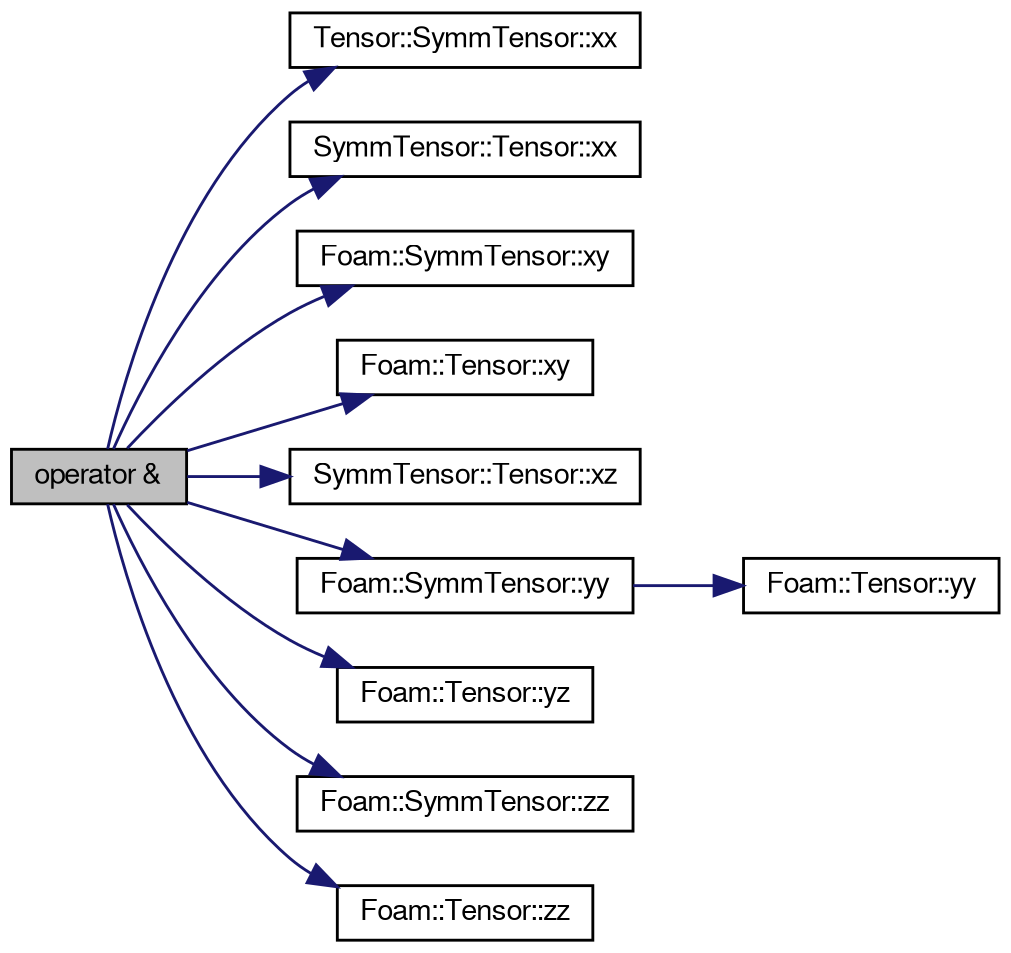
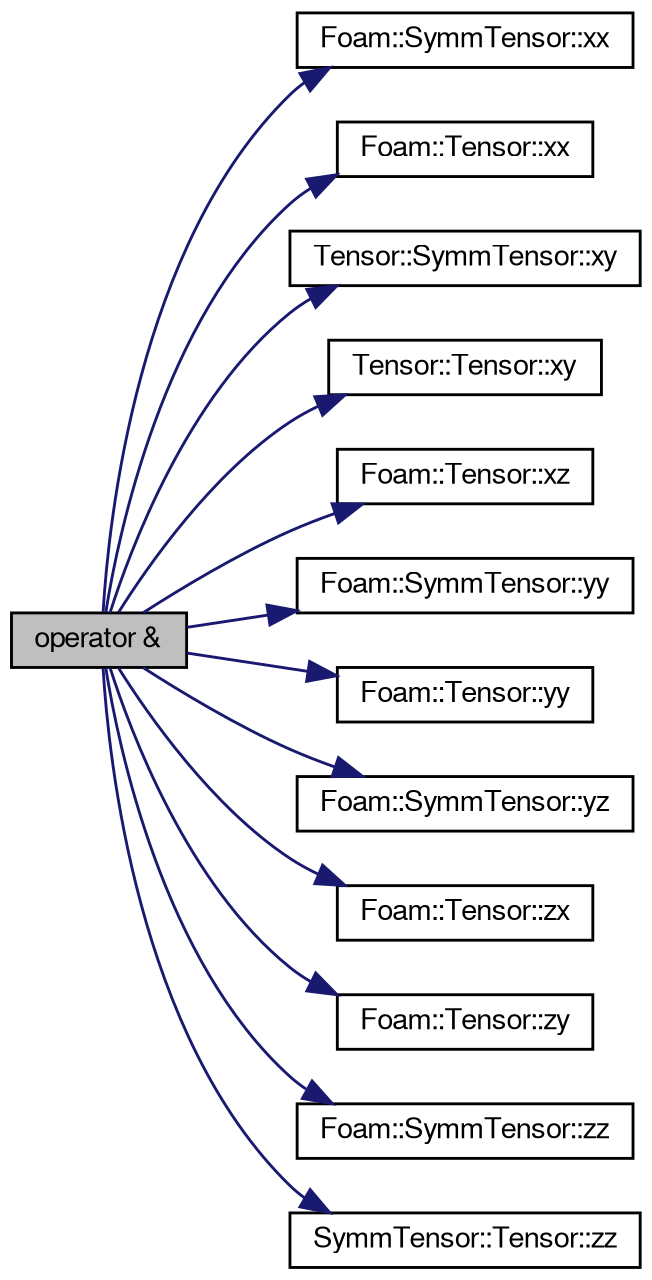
  digraph {
    rankdir=LR
    node [color=black fontname=FreeSans fontsize=10 shape=record]
    edge [color=midnightblue fontname=FreeSans fontsize=10 labelfontname=FreeSans labelfontsize=10 style=solid]
    n1 [fillcolor=grey75 fontcolor=black height=0.2 label="operator &" style=filled width=0.4]
-   n2 [height=0.2 label="Tensor::SymmTensor::xx" width=0.4]
-   n3 [height=0.2 label="SymmTensor::Tensor::xx" width=0.4]
-   n4 [height=0.2 label="Foam::SymmTensor::xy" width=0.4]
-   n5 [height=0.2 label="Foam::Tensor::xy" width=0.4]
-   n6 [height=0.2 label="SymmTensor::Tensor::xz" width=0.4]
+   n2 [height=0.2 label="Foam::SymmTensor::xx" width=0.4]
+   n3 [height=0.2 label="Foam::Tensor::xx" width=0.4]
+   n4 [height=0.2 label="Tensor::SymmTensor::xy" width=0.4]
+   n5 [height=0.2 label="Tensor::Tensor::xy" width=0.4]
+   n6 [height=0.2 label="Foam::Tensor::xz" width=0.4]
    n7 [height=0.2 label="Foam::SymmTensor::yy" width=0.4]
    n8 [height=0.2 label="Foam::Tensor::yy" width=0.4]
-   n9 [height=0.2 label="Foam::Tensor::yz" width=0.4]
+   n9 [height=0.2 label="Foam::SymmTensor::yz" width=0.4]
+   n10 [height=0.2 label="Foam::Tensor::zx" width=0.4]
+   n11 [height=0.2 label="Foam::Tensor::zy" width=0.4]
    n12 [height=0.2 label="Foam::SymmTensor::zz" width=0.4]
-   n13 [height=0.2 label="Foam::Tensor::zz" width=0.4]
+   n13 [height=0.2 label="SymmTensor::Tensor::zz" width=0.4]
    n1 -> n2
    n1 -> n3
    n1 -> n4
    n1 -> n5
    n1 -> n6
    n1 -> n7
-   n7 -> n8
+   n1 -> n8
    n1 -> n9
+   n1 -> n10
+   n1 -> n11
    n1 -> n12
    n1 -> n13
  }
